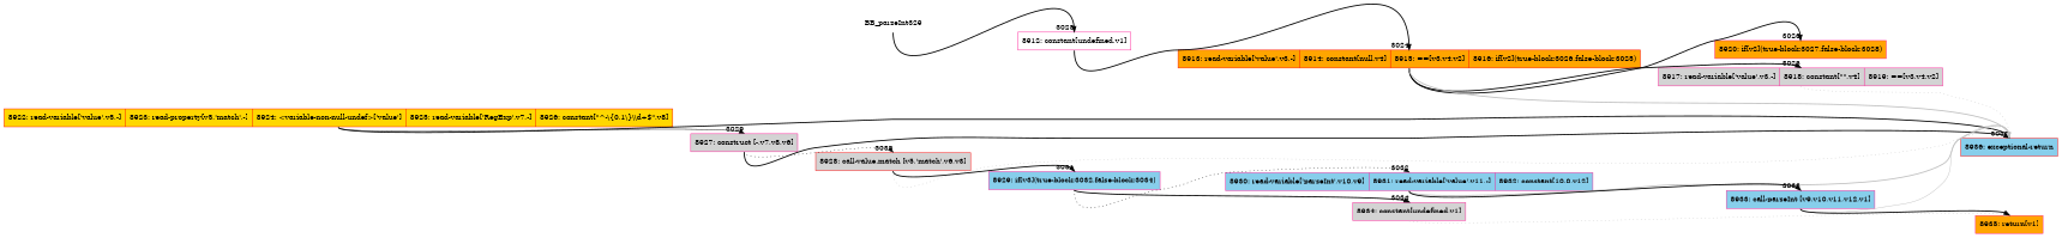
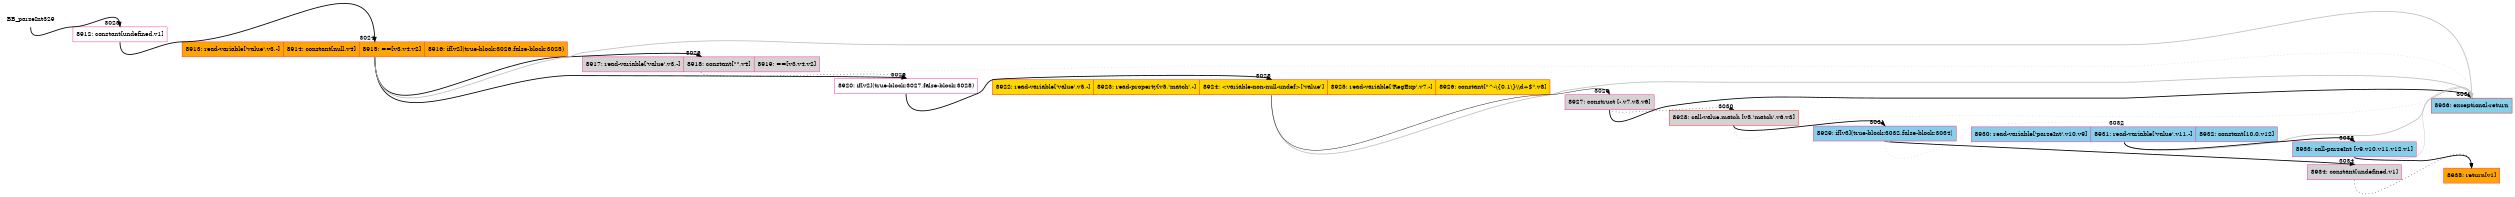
  digraph {
    rankdir=LR
    node [color=deeppink fillcolor=lightgrey shape=record style=filled]
    edge [headport=n style=bold tailport=s]
    n1 [color=red fillcolor=white label=BB_parseInt329 shape=none]
    n2 [fillcolor=white label="{8912: constant[undefined,v1]}"]
-   n3 [color=red fillcolor=orange label="{8913: read-variable['value',v3,-]|8914: constant[null,v4]|8915: ==[v3,v4,v2]|8916: if[v2](true-block:3026,false-block:3025)}"]
-   n4 [fillcolor=orange label="{8920: if[v2](true-block:3027,false-block:3028)}"]
+   n3 [fillcolor=orange label="{8913: read-variable['value',v3,-]|8914: constant[null,v4]|8915: ==[v3,v4,v2]|8916: if[v2](true-block:3026,false-block:3025)}"]
+   n4 [fillcolor=white label="{8920: if[v2](true-block:3027,false-block:3028)}"]
    n5 [label="{8917: read-variable['value',v3,-]|8918: constant[\"\",v4]|8919: ==[v3,v4,v2]}"]
    n6 [color=red fillcolor=skyblue label="{8936: exceptional-return}"]
    n7 [color=red fillcolor=gold label="{8922: read-variable['value',v5,-]|8923: read-property[v5,'match',-]|8924: \<variable-non-null-undef\>['value']|8925: read-variable['RegExp',v7,-]|8926: constant[\"^-\\\{0,1\\\}\\\\d+$\",v8]}"]
    n8 [label="{8927: construct [-,v7,v8,v6]}"]
    n9 [fillcolor=orange label="{8935: return[v1]}"]
    n10 [color=red label="{8928: call-value.match [v5,'match',v6,v3]}"]
    n11 [fillcolor=skyblue label="{8929: if[v3](true-block:3032,false-block:3034)}"]
    n12 [fillcolor=skyblue label="{8930: read-variable['parseInt',v10,v9]|8931: read-variable['value',v11,-]|8932: constant[10.0,v12]}"]
    n13 [label="{8934: constant[undefined,v1]}"]
    n14 [fillcolor=skyblue label="{8933: call-parseInt [v9,v10,v11,v12,v1]}"]
    n1 -> n2 [headlabel="    3023"]
    n2 -> n3 [headlabel="      3024"]
    n3 -> n4 [headlabel="      3026"]
    n3 -> n5 [headlabel="      3025"]
    n3 -> n6 [color=gray headlabel="      3036"]
+   n4 -> n7 [headlabel="      3028"]
+   n5 -> n4 [style=dotted]
    n5 -> n6 [color=gray style=dotted]
-   n7 -> n6 [color=black]
+   n7 -> n6 [color=gray]
    n7 -> n8 [headlabel="      3029" style=solid]
    n8 -> n6 [color=black]
    n8 -> n10 [headlabel="      3030" style=dotted]
    n10 -> n6 [color=gray style=dotted]
    n10 -> n11 [headlabel="      3031"]
-   n11 -> n12 [headlabel="      3032" style=dotted]
+   n11 -> n12 [headlabel="      3032" style=dotted color=gray]
    n11 -> n13 [headlabel="      3034"]
    n12 -> n6 [color=gray]
    n12 -> n14 [headlabel="      3033"]
-   n13 -> n9 [style=dotted color=gray]
+   n13 -> n9 [style=dotted]
    n14 -> n6 [color=gray style=solid]
    n14 -> n9
  }
